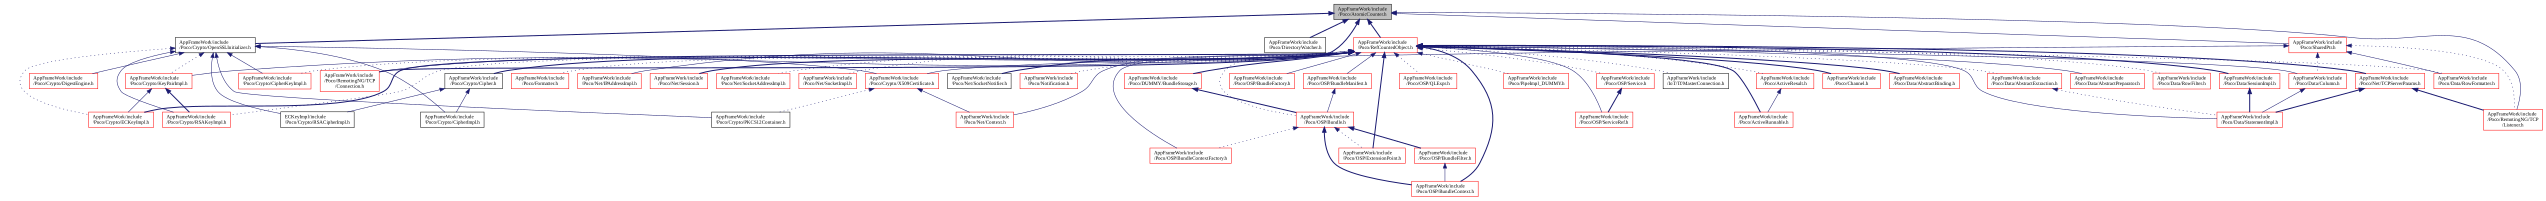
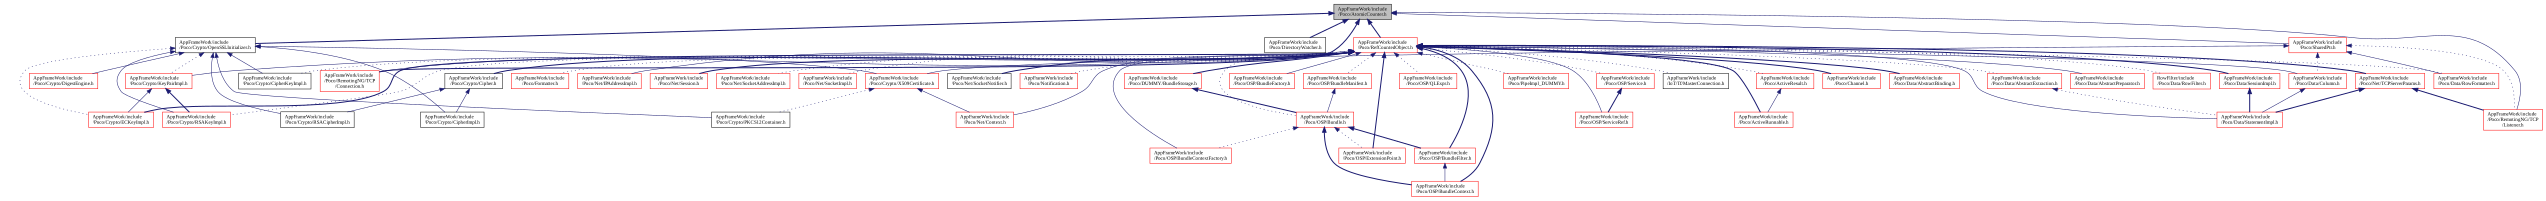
  digraph {
    fontname="Liberation Serif"
    node [color=red fillcolor=white fontname="Liberation Serif" fontsize=10 shape=record style=filled]
    edge [color=midnightblue dir=back fontname="Liberation Serif" fontsize=10 labelfontname=Helvetica labelfontsize=10 style=solid]
    n1 [color=black fillcolor=grey75 fontcolor=black height=0.2 label="AppFrameWork/include\l/Poco/AtomicCounter.h" width=0.4]
    n2 [color=black height=0.2 label="AppFrameWork/include\l/Poco/Crypto/OpenSSLInitializer.h" width=0.4]
    n3 [color=black height=0.2 label="AppFrameWork/include\l/Poco/DirectoryWatcher.h" width=0.4]
    n4 [height=0.2 label="AppFrameWork/include\l/Poco/RefCountedObject.h" width=0.4]
    n5 [height=0.2 label="AppFrameWork/include\l/Poco/RemotingNG/TCP\l/Listener.h" width=0.4]
    n6 [height=0.2 label="AppFrameWork/include\l/Poco/RemotingNG/TCP\l/Connection.h" width=0.4]
    n7 [height=0.2 label="AppFrameWork/include\l/Poco/SharedPtr.h" width=0.4]
    n8 [color=black height=0.2 label="AppFrameWork/include\l/Poco/Crypto/CipherImpl.h" width=0.4]
-   n9 [height=0.2 label="AppFrameWork/include\l/Poco/Crypto/CipherKeyImpl.h" width=0.4]
+   n9 [color=black height=0.2 label="AppFrameWork/include\l/Poco/Crypto/CipherKeyImpl.h" width=0.4]
    n10 [height=0.2 label="AppFrameWork/include\l/Poco/Crypto/DigestEngine.h" width=0.4]
    n11 [height=0.2 label="AppFrameWork/include\l/Poco/Crypto/ECKeyImpl.h" width=0.4]
    n12 [height=0.2 label="AppFrameWork/include\l/Poco/Crypto/KeyPairImpl.h" width=0.4]
    n13 [height=0.2 label="AppFrameWork/include\l/Poco/Crypto/RSAKeyImpl.h" width=0.4]
    n14 [color=black height=0.2 label="AppFrameWork/include\l/Poco/Crypto/PKCS12Container.h" width=0.4]
-   n15 [color=black height=0.2 label="ECKeyImpl/include\l/Poco/Crypto/RSACipherImpl.h" width=0.4]
+   n15 [color=black height=0.2 label="AppFrameWork/include\l/Poco/Crypto/RSACipherImpl.h" width=0.4]
    n16 [height=0.2 label="AppFrameWork/include\l/Poco/Crypto/X509Certificate.h" width=0.4]
    n17 [height=0.2 label="AppFrameWork/include\l/Poco/Net/Context.h" width=0.4]
    n18 [color=black height=0.2 label="AppFrameWork/include\l/IoT/Tf/MasterConnection.h" width=0.4]
    n19 [height=0.2 label="AppFrameWork/include\l/Poco/ActiveResult.h" width=0.4]
    n20 [height=0.2 label="AppFrameWork/include\l/Poco/ActiveRunnable.h" width=0.4]
    n21 [height=0.2 label="AppFrameWork/include\l/Poco/Channel.h" width=0.4]
    n22 [color=black height=0.2 label="AppFrameWork/include\l/Poco/Crypto/Cipher.h" width=0.4]
    n23 [height=0.2 label="AppFrameWork/include\l/Poco/Data/AbstractBinding.h" width=0.4]
    n24 [height=0.2 label="AppFrameWork/include\l/Poco/Data/StatementImpl.h" width=0.4]
    n25 [height=0.2 label="AppFrameWork/include\l/Poco/Data/AbstractExtraction.h" width=0.4]
    n26 [height=0.2 label="AppFrameWork/include\l/Poco/Data/AbstractPreparator.h" width=0.4]
    n27 [height=0.2 label="AppFrameWork/include\l/Poco/Data/Column.h" width=0.4]
-   n28 [height=0.2 label="AppFrameWork/include\l/Poco/Data/RowFilter.h" width=0.4]
+   n28 [height=0.2 label="RowFilter/include\l/Poco/Data/RowFilter.h" width=0.4]
    n29 [height=0.2 label="AppFrameWork/include\l/Poco/Data/RowFormatter.h" width=0.4]
    n30 [height=0.2 label="AppFrameWork/include\l/Poco/Data/SessionImpl.h" width=0.4]
    n31 [height=0.2 label="AppFrameWork/include\l/Poco/Formatter.h" width=0.4]
    n32 [height=0.2 label="AppFrameWork/include\l/Poco/Net/IPAddressImpl.h" width=0.4]
    n33 [height=0.2 label="AppFrameWork/include\l/Poco/Net/Session.h" width=0.4]
    n34 [height=0.2 label="AppFrameWork/include\l/Poco/Net/SocketAddressImpl.h" width=0.4]
    n35 [height=0.2 label="AppFrameWork/include\l/Poco/Net/SocketImpl.h" width=0.4]
    n36 [color=black height=0.2 label="AppFrameWork/include\l/Poco/Net/SocketNotifier.h" width=0.4]
    n37 [height=0.2 label="AppFrameWork/include\l/Poco/Net/TCPServerParams.h" width=0.4]
    n38 [height=0.2 label="AppFrameWork/include\l/Poco/Notification.h" width=0.4]
    n39 [height=0.2 label="AppFrameWork/include\l/Poco/OSP/Bundle.h" width=0.4]
    n40 [height=0.2 label="AppFrameWork/include\l/Poco/OSP/BundleContext.h" width=0.4]
    n41 [height=0.2 label="AppFrameWork/include\l/Poco/OSP/BundleContextFactory.h" width=0.4]
    n42 [height=0.2 label="AppFrameWork/include\l/Poco/OSP/BundleFilter.h" width=0.4]
    n43 [height=0.2 label="AppFrameWork/include\l/Poco/OSP/ExtensionPoint.h" width=0.4]
    n44 [height=0.2 label="AppFrameWork/include\l/Poco/OSP/BundleFactory.h" width=0.4]
    n45 [height=0.2 label="AppFrameWork/include\l/Poco/OSP/BundleManifest.h" width=0.4]
    n46 [height=0.2 label="AppFrameWork/include\l/Poco/DUMMY/BundleStorage.h" width=0.4]
    n47 [height=0.2 label="AppFrameWork/include\l/Poco/OSP/QLExpr.h" width=0.4]
    n48 [height=0.2 label="AppFrameWork/include\l/Poco/OSP/Service.h" width=0.4]
    n49 [height=0.2 label="AppFrameWork/include\l/Poco/OSP/ServiceRef.h" width=0.4]
    n50 [height=0.2 label="AppFrameWork/include\l/Poco/PipeImpl_DUMMY.h" width=0.4]
    n1 -> n2 [style=bold]
    n1 -> n3 [style=bold]
    n1 -> n4 [style=bold]
    n1 -> n5
    n1 -> n6 [style=bold]
    n1 -> n7
    n2 -> n8
    n2 -> n9
    n2 -> n10
    n2 -> n11 [style=dotted]
    n2 -> n12 [style=dotted]
    n2 -> n13
    n2 -> n14
    n2 -> n15
    n2 -> n16
    n4 -> n6
    n4 -> n9 [style=dotted]
    n4 -> n11 [style=bold]
    n4 -> n12
    n4 -> n13 [style=dotted]
    n4 -> n17
    n4 -> n18 [style=dotted]
    n4 -> n19 [style=dotted]
    n4 -> n20 [style=bold]
    n4 -> n21 [style=bold]
    n4 -> n22 [style=bold]
    n4 -> n23 [style=bold]
    n4 -> n24
    n4 -> n25 [style=dotted]
    n4 -> n26
    n4 -> n27
    n4 -> n28 [style=dotted]
    n4 -> n29 [style=dotted]
    n4 -> n30 [style=bold]
    n4 -> n31 [style=dotted]
    n4 -> n32
    n4 -> n33 [style=bold]
    n4 -> n34 [style=dotted]
    n4 -> n35 [style=dotted]
    n4 -> n36 [style=bold]
    n4 -> n37 [style=bold]
    n4 -> n38 [style=dotted]
    n4 -> n39 [style=dotted]
    n4 -> n40 [style=bold]
    n4 -> n41
+   n4 -> n42 [style=bold]
    n4 -> n43 [style=bold]
    n4 -> n44
-   n4 -> n45
+   n4 -> n45 [style=dotted]
    n4 -> n46 [style=bold]
    n4 -> n47 [style=dotted]
    n4 -> n48 [style=dotted]
    n4 -> n49
    n4 -> n50 [style=dotted]
    n7 -> n5 [style=dotted]
    n7 -> n16
    n7 -> n27 [style=dotted]
    n7 -> n29
    n12 -> n11
    n12 -> n13 [style=bold]
    n16 -> n14 [style=dotted]
    n16 -> n17
    n19 -> n20
    n22 -> n8
    n22 -> n15
    n25 -> n24 [style=dotted]
    n27 -> n24
    n30 -> n24 [style=bold]
    n37 -> n5 [style=bold]
    n37 -> n24 [style=bold]
    n39 -> n40 [style=bold]
    n39 -> n41 [style=dotted]
    n39 -> n42 [style=bold]
    n39 -> n43 [style=dotted]
    n42 -> n40
    n45 -> n39
    n46 -> n39 [style=bold]
    n48 -> n49 [style=bold]
  }
